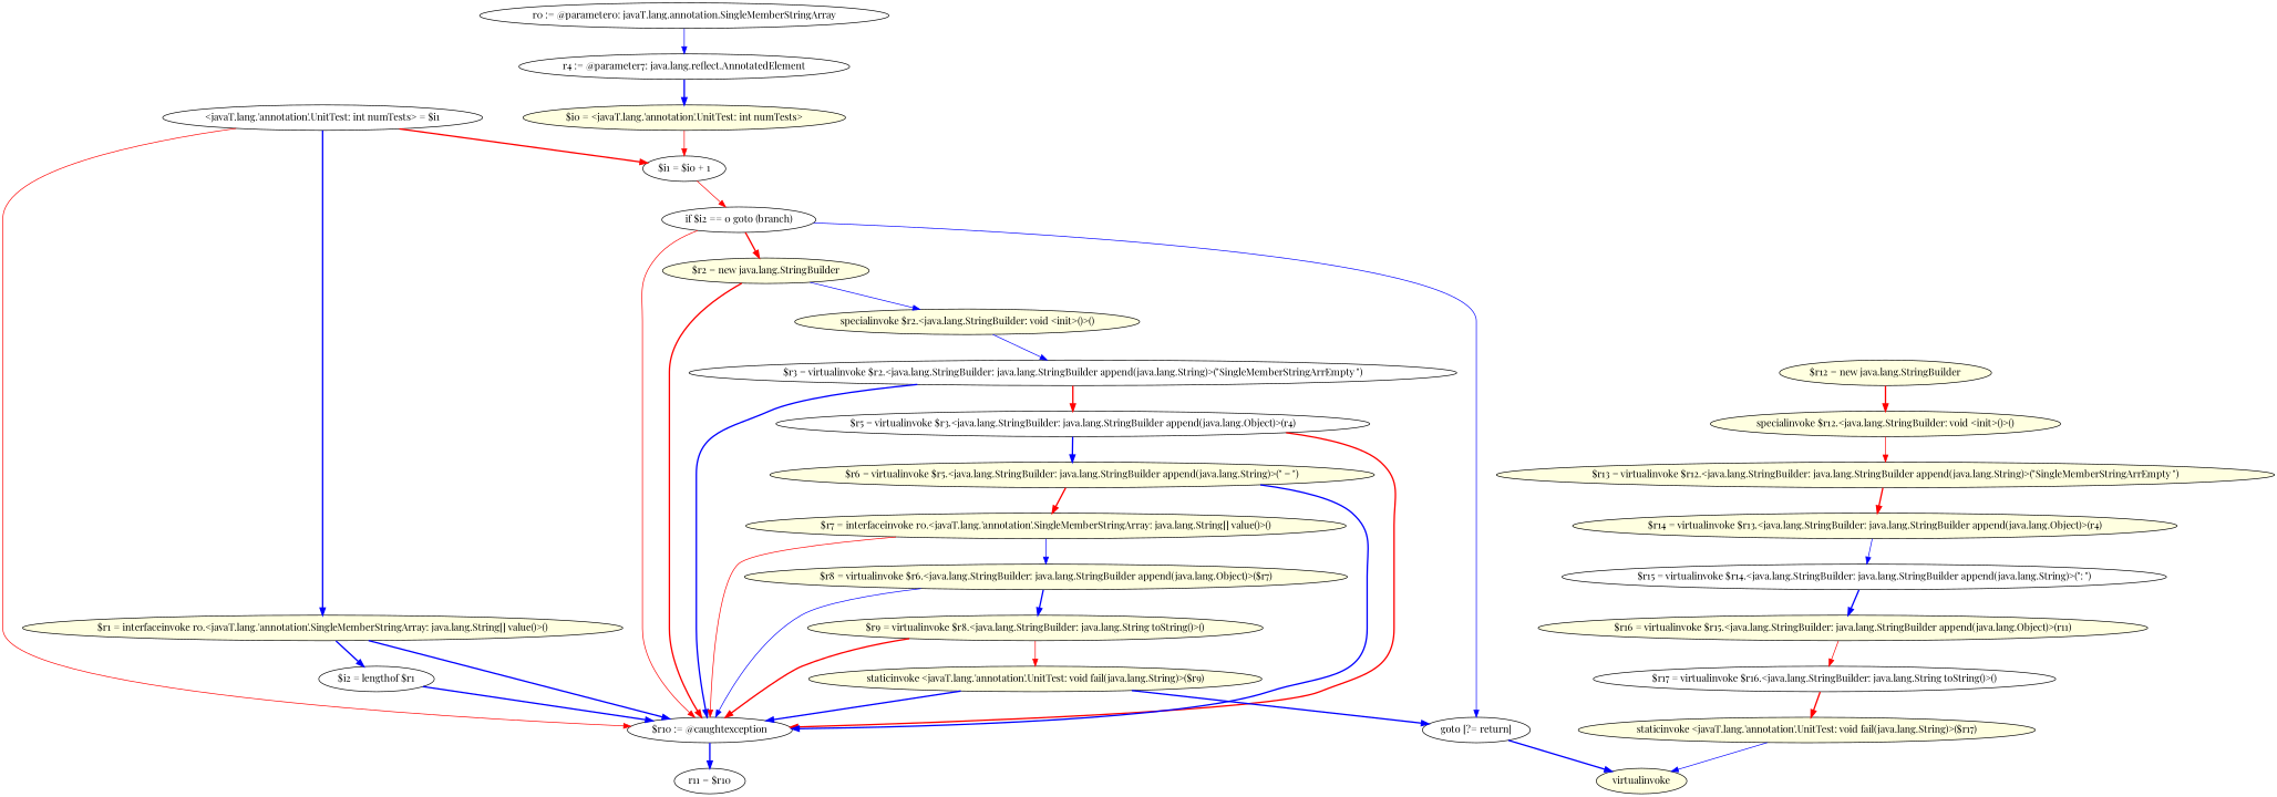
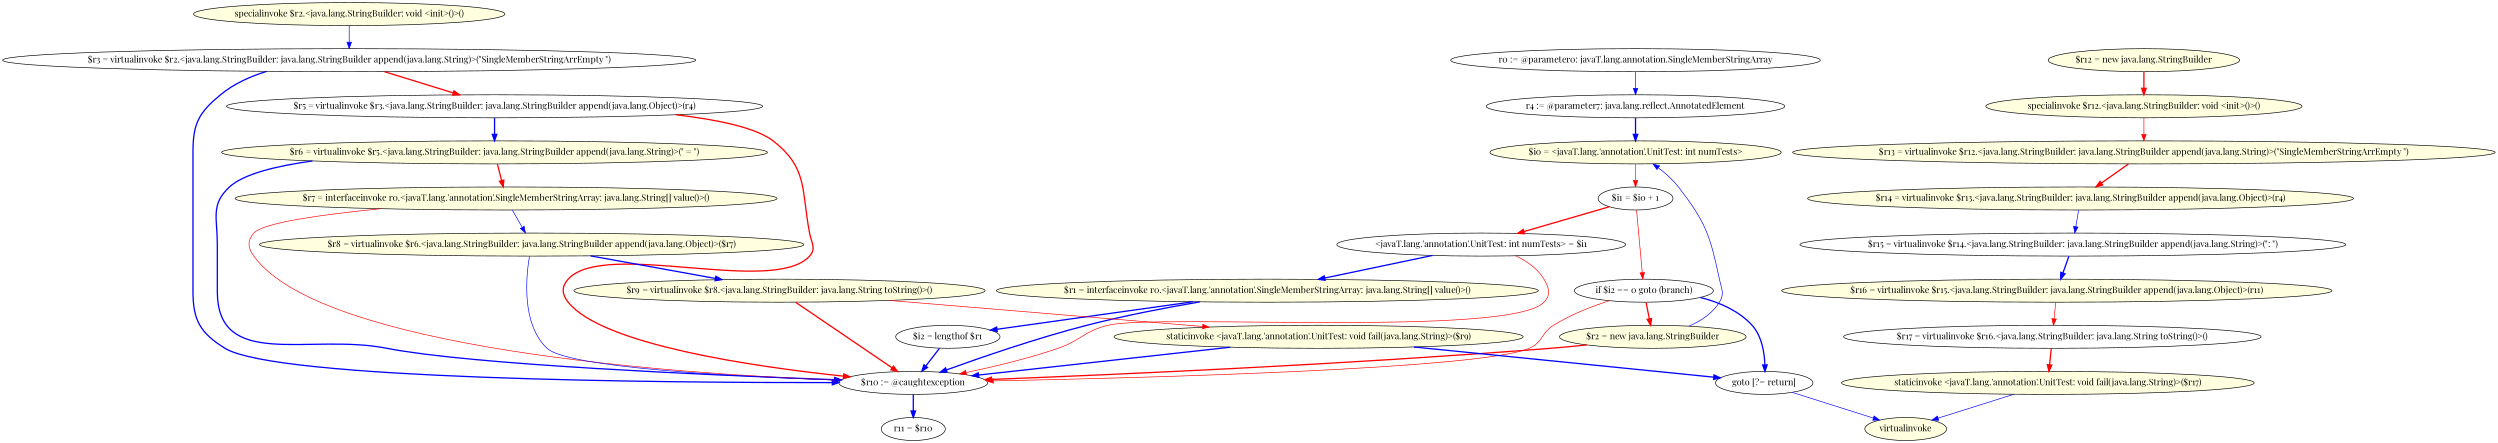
  digraph {
    fontname="Playfair Display"
    node [fillcolor=lightyellow fontname="Playfair Display" style=filled]
    edge [color=blue fontname="Playfair Display" style=bold]
    "r0 := @parameter0: javaT.lang.annotation.SingleMemberStringArray" [fillcolor=white]
    n2 [fillcolor=white label="r4 := @parameter7: java.lang.reflect.AnnotatedElement"]
    "$i0 = <javaT.lang.'annotation'.UnitTest: int numTests>"
    "$i1 = $i0 + 1" [fillcolor=white]
    "<javaT.lang.'annotation'.UnitTest: int numTests> = $i1" [fillcolor=white]
    "if $i2 == 0 goto (branch)" [fillcolor=white]
    "$r1 = interfaceinvoke r0.<javaT.lang.'annotation'.SingleMemberStringArray: java.lang.String[] value()>()"
    "$r10 := @caughtexception" [fillcolor=white]
    "$i2 = lengthof $r1" [fillcolor=white]
    "r11 = $r10" [fillcolor=white]
    "$r2 = new java.lang.StringBuilder"
    "goto [?= return]" [fillcolor=white]
    "specialinvoke $r2.<java.lang.StringBuilder: void <init>()>()"
    n14 [label=virtualinvoke]
    "$r3 = virtualinvoke $r2.<java.lang.StringBuilder: java.lang.StringBuilder append(java.lang.String)>(\"SingleMemberStringArrEmpty \")" [fillcolor=white]
    "$r5 = virtualinvoke $r3.<java.lang.StringBuilder: java.lang.StringBuilder append(java.lang.Object)>(r4)" [fillcolor=white]
    "$r6 = virtualinvoke $r5.<java.lang.StringBuilder: java.lang.StringBuilder append(java.lang.String)>(\" = \")"
    "$r7 = interfaceinvoke r0.<javaT.lang.'annotation'.SingleMemberStringArray: java.lang.String[] value()>()"
    "$r8 = virtualinvoke $r6.<java.lang.StringBuilder: java.lang.StringBuilder append(java.lang.Object)>($r7)"
    "$r9 = virtualinvoke $r8.<java.lang.StringBuilder: java.lang.String toString()>()"
    "staticinvoke <javaT.lang.'annotation'.UnitTest: void fail(java.lang.String)>($r9)"
    "$r12 = new java.lang.StringBuilder"
    "specialinvoke $r12.<java.lang.StringBuilder: void <init>()>()"
    "$r13 = virtualinvoke $r12.<java.lang.StringBuilder: java.lang.StringBuilder append(java.lang.String)>(\"SingleMemberStringArrEmpty \")"
    "$r14 = virtualinvoke $r13.<java.lang.StringBuilder: java.lang.StringBuilder append(java.lang.Object)>(r4)"
    "$r15 = virtualinvoke $r14.<java.lang.StringBuilder: java.lang.StringBuilder append(java.lang.String)>(\": \")" [fillcolor=white]
    "$r16 = virtualinvoke $r15.<java.lang.StringBuilder: java.lang.StringBuilder append(java.lang.Object)>(r11)"
    "$r17 = virtualinvoke $r16.<java.lang.StringBuilder: java.lang.String toString()>()" [fillcolor=white]
    "staticinvoke <javaT.lang.'annotation'.UnitTest: void fail(java.lang.String)>($r17)"
    "r0 := @parameter0: javaT.lang.annotation.SingleMemberStringArray" -> n2 [style=solid]
    n2 -> "$i0 = <javaT.lang.'annotation'.UnitTest: int numTests>"
    "$i0 = <javaT.lang.'annotation'.UnitTest: int numTests>" -> "$i1 = $i0 + 1" [color=red style=solid]
-   "<javaT.lang.'annotation'.UnitTest: int numTests> = $i1" -> "$i1 = $i0 + 1" [color=red]
+   "$i1 = $i0 + 1" -> "<javaT.lang.'annotation'.UnitTest: int numTests> = $i1" [color=red]
    "$i1 = $i0 + 1" -> "if $i2 == 0 goto (branch)" [color=red style=solid]
    "<javaT.lang.'annotation'.UnitTest: int numTests> = $i1" -> "$r1 = interfaceinvoke r0.<javaT.lang.'annotation'.SingleMemberStringArray: java.lang.String[] value()>()"
    "<javaT.lang.'annotation'.UnitTest: int numTests> = $i1" -> "$r10 := @caughtexception" [color=red style=solid]
    "if $i2 == 0 goto (branch)" -> "$r10 := @caughtexception" [color=red style=solid]
    "if $i2 == 0 goto (branch)" -> "$r2 = new java.lang.StringBuilder" [color=red]
-   "if $i2 == 0 goto (branch)" -> "goto [?= return]" [style=solid]
+   "if $i2 == 0 goto (branch)" -> "goto [?= return]"
    "$r1 = interfaceinvoke r0.<javaT.lang.'annotation'.SingleMemberStringArray: java.lang.String[] value()>()" -> "$r10 := @caughtexception"
    "$r1 = interfaceinvoke r0.<javaT.lang.'annotation'.SingleMemberStringArray: java.lang.String[] value()>()" -> "$i2 = lengthof $r1"
    "$r10 := @caughtexception" -> "r11 = $r10"
    "$i2 = lengthof $r1" -> "$r10 := @caughtexception"
    "$r2 = new java.lang.StringBuilder" -> "$r10 := @caughtexception" [color=red]
-   "$r2 = new java.lang.StringBuilder" -> "specialinvoke $r2.<java.lang.StringBuilder: void <init>()>()" [style=solid]
-   "goto [?= return]" -> n14
+   "$r2 = new java.lang.StringBuilder" -> "$i0 = <javaT.lang.'annotation'.UnitTest: int numTests>" [style=solid]
+   "goto [?= return]" -> n14 [style=solid]
    "specialinvoke $r2.<java.lang.StringBuilder: void <init>()>()" -> "$r3 = virtualinvoke $r2.<java.lang.StringBuilder: java.lang.StringBuilder append(java.lang.String)>(\"SingleMemberStringArrEmpty \")" [style=solid]
    "$r3 = virtualinvoke $r2.<java.lang.StringBuilder: java.lang.StringBuilder append(java.lang.String)>(\"SingleMemberStringArrEmpty \")" -> "$r10 := @caughtexception"
    "$r3 = virtualinvoke $r2.<java.lang.StringBuilder: java.lang.StringBuilder append(java.lang.String)>(\"SingleMemberStringArrEmpty \")" -> "$r5 = virtualinvoke $r3.<java.lang.StringBuilder: java.lang.StringBuilder append(java.lang.Object)>(r4)" [color=red]
    "$r5 = virtualinvoke $r3.<java.lang.StringBuilder: java.lang.StringBuilder append(java.lang.Object)>(r4)" -> "$r10 := @caughtexception" [color=red]
    "$r5 = virtualinvoke $r3.<java.lang.StringBuilder: java.lang.StringBuilder append(java.lang.Object)>(r4)" -> "$r6 = virtualinvoke $r5.<java.lang.StringBuilder: java.lang.StringBuilder append(java.lang.String)>(\" = \")"
    "$r6 = virtualinvoke $r5.<java.lang.StringBuilder: java.lang.StringBuilder append(java.lang.String)>(\" = \")" -> "$r10 := @caughtexception"
    "$r6 = virtualinvoke $r5.<java.lang.StringBuilder: java.lang.StringBuilder append(java.lang.String)>(\" = \")" -> "$r7 = interfaceinvoke r0.<javaT.lang.'annotation'.SingleMemberStringArray: java.lang.String[] value()>()" [color=red]
    "$r7 = interfaceinvoke r0.<javaT.lang.'annotation'.SingleMemberStringArray: java.lang.String[] value()>()" -> "$r10 := @caughtexception" [color=red style=solid]
    "$r7 = interfaceinvoke r0.<javaT.lang.'annotation'.SingleMemberStringArray: java.lang.String[] value()>()" -> "$r8 = virtualinvoke $r6.<java.lang.StringBuilder: java.lang.StringBuilder append(java.lang.Object)>($r7)" [style=solid]
    "$r8 = virtualinvoke $r6.<java.lang.StringBuilder: java.lang.StringBuilder append(java.lang.Object)>($r7)" -> "$r10 := @caughtexception" [style=solid]
    "$r8 = virtualinvoke $r6.<java.lang.StringBuilder: java.lang.StringBuilder append(java.lang.Object)>($r7)" -> "$r9 = virtualinvoke $r8.<java.lang.StringBuilder: java.lang.String toString()>()"
    "$r9 = virtualinvoke $r8.<java.lang.StringBuilder: java.lang.String toString()>()" -> "$r10 := @caughtexception" [color=red]
    "$r9 = virtualinvoke $r8.<java.lang.StringBuilder: java.lang.String toString()>()" -> "staticinvoke <javaT.lang.'annotation'.UnitTest: void fail(java.lang.String)>($r9)" [color=red style=solid]
    "staticinvoke <javaT.lang.'annotation'.UnitTest: void fail(java.lang.String)>($r9)" -> "$r10 := @caughtexception"
    "staticinvoke <javaT.lang.'annotation'.UnitTest: void fail(java.lang.String)>($r9)" -> "goto [?= return]"
    "$r12 = new java.lang.StringBuilder" -> "specialinvoke $r12.<java.lang.StringBuilder: void <init>()>()" [color=red]
    "specialinvoke $r12.<java.lang.StringBuilder: void <init>()>()" -> "$r13 = virtualinvoke $r12.<java.lang.StringBuilder: java.lang.StringBuilder append(java.lang.String)>(\"SingleMemberStringArrEmpty \")" [color=red style=solid]
    "$r13 = virtualinvoke $r12.<java.lang.StringBuilder: java.lang.StringBuilder append(java.lang.String)>(\"SingleMemberStringArrEmpty \")" -> "$r14 = virtualinvoke $r13.<java.lang.StringBuilder: java.lang.StringBuilder append(java.lang.Object)>(r4)" [color=red]
    "$r14 = virtualinvoke $r13.<java.lang.StringBuilder: java.lang.StringBuilder append(java.lang.Object)>(r4)" -> "$r15 = virtualinvoke $r14.<java.lang.StringBuilder: java.lang.StringBuilder append(java.lang.String)>(\": \")" [style=solid]
    "$r15 = virtualinvoke $r14.<java.lang.StringBuilder: java.lang.StringBuilder append(java.lang.String)>(\": \")" -> "$r16 = virtualinvoke $r15.<java.lang.StringBuilder: java.lang.StringBuilder append(java.lang.Object)>(r11)"
    "$r16 = virtualinvoke $r15.<java.lang.StringBuilder: java.lang.StringBuilder append(java.lang.Object)>(r11)" -> "$r17 = virtualinvoke $r16.<java.lang.StringBuilder: java.lang.String toString()>()" [color=red style=solid]
    "$r17 = virtualinvoke $r16.<java.lang.StringBuilder: java.lang.String toString()>()" -> "staticinvoke <javaT.lang.'annotation'.UnitTest: void fail(java.lang.String)>($r17)" [color=red]
    "staticinvoke <javaT.lang.'annotation'.UnitTest: void fail(java.lang.String)>($r17)" -> n14 [style=solid]
  }
